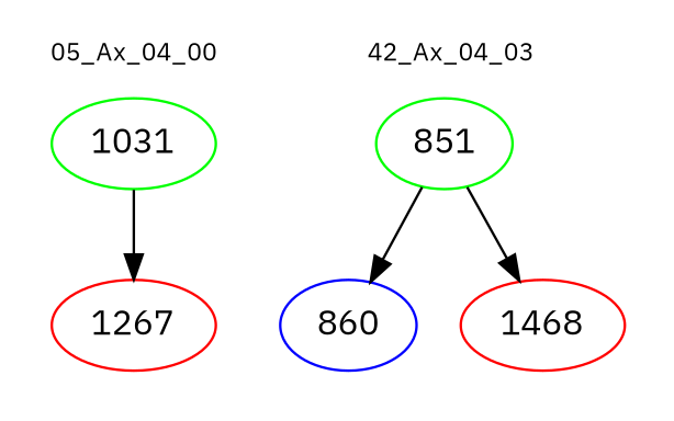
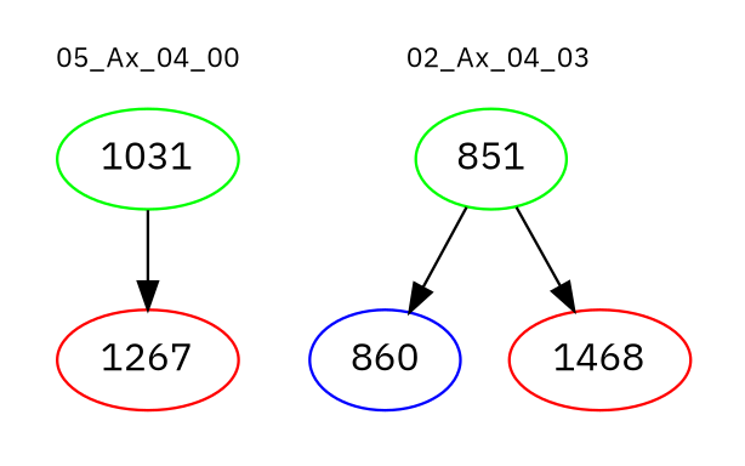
  digraph {
    fontname="IBM Plex Sans"
    node [color=green fontname="IBM Plex Sans"]
    edge [color=black fontname="IBM Plex Sans"]
    n1 [label=1031]
    n2 [color=red label=1267]
    n3 [label=851]
    n4 [color=blue label=860]
    n5 [color=red label=1468]
    subgraph cluster_1 {
      color=white
      fontsize=10
      label="05_Ax_04_00"
      n1
      n2
    }
    subgraph cluster_2 {
      color=white
      fontsize=10
-     label="42_Ax_04_03"
+     label="02_Ax_04_03"
      n3
      n4
      n5
    }
    n1 -> n2
    n3 -> n4
    n3 -> n5
  }
